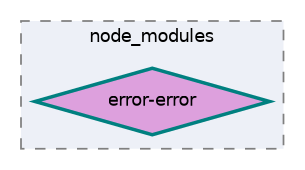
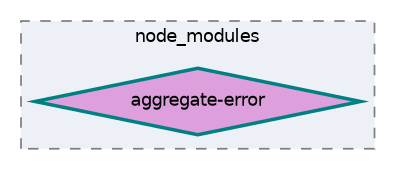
  digraph {
    compound=true
-   n1 [color=teal fillcolor=plum fontname=Helvetica fontsize=10 height=0.2 label="error-error" shape=diamond style="filled,bold" width=0.4]
+   n1 [color=teal fillcolor=plum fontname=Helvetica fontsize=10 height=0.2 label="aggregate-error" shape=diamond style="filled,bold" width=0.4]
    subgraph cluster_1 {
      bgcolor="#edf0f7"
      fontname=Helvetica
      fontsize=10
      label=node_modules
      pencolor=grey50
      style="filled,dashed"
      n1
    }
  }
